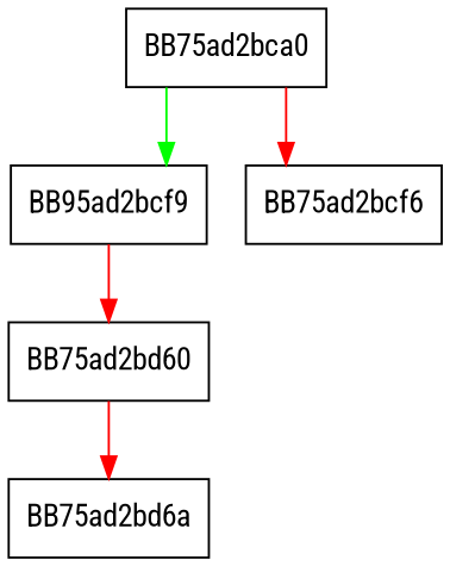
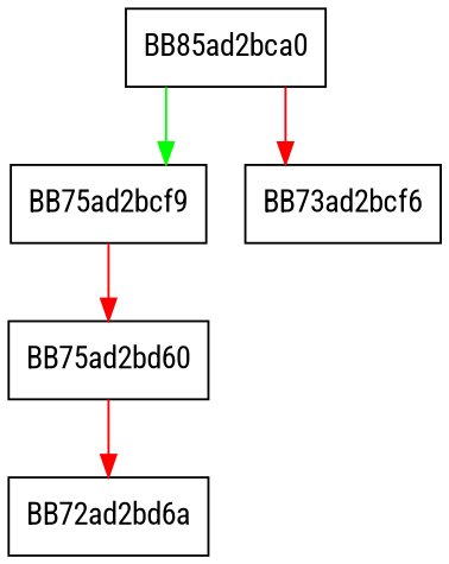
  digraph {
    fontname="Roboto Condensed"
    splines=ortho
    node [fontname="Roboto Condensed" shape=box]
    edge [color=red fontname="Roboto Condensed"]
-   BB75ad2bca0
-   BB75ad2bcf9 [label=BB95ad2bcf9]
-   BB75ad2bcf6
+   BB75ad2bca0 [label=BB85ad2bca0]
+   BB75ad2bcf9
+   BB75ad2bcf6 [label=BB73ad2bcf6]
    BB75ad2bd60
-   BB75ad2bd6a
+   BB75ad2bd6a [label=BB72ad2bd6a]
    BB75ad2bca0 -> BB75ad2bcf9 [color=green]
    BB75ad2bca0 -> BB75ad2bcf6
    BB75ad2bcf9 -> BB75ad2bd60
    BB75ad2bd60 -> BB75ad2bd6a
  }
